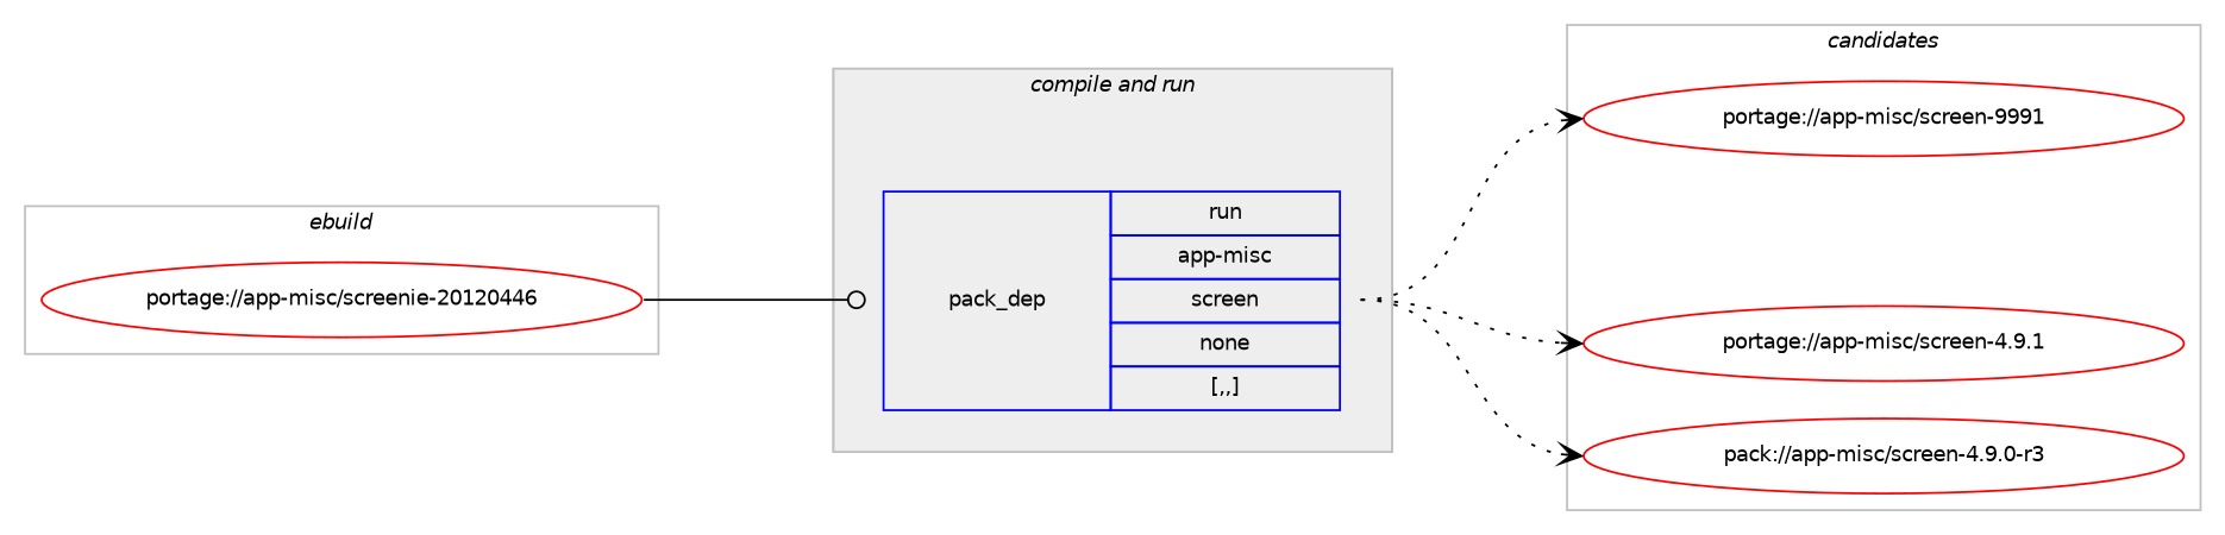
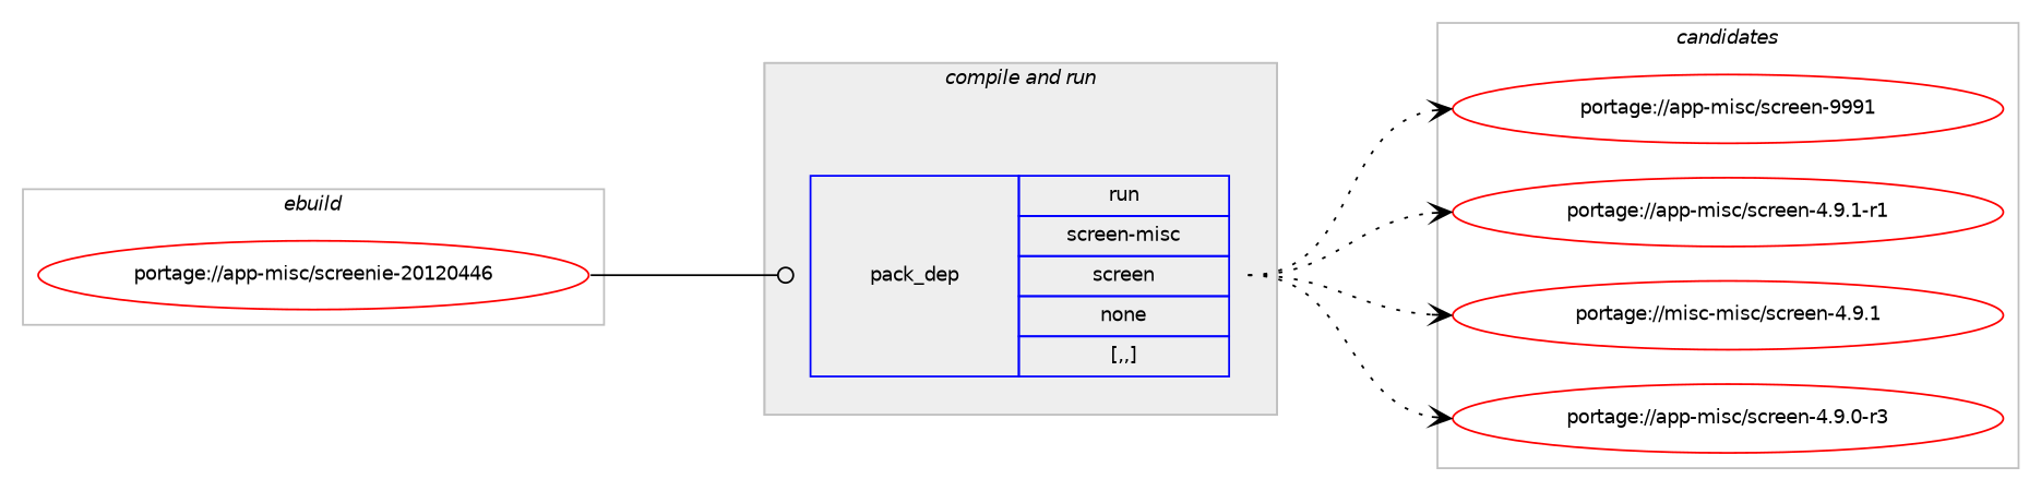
  digraph {
    compound=true
    concentrate=true
    fontname=Helvetica
    fontsize=10
    newrank=true
    rankdir=LR
    ranksep=1.5
    node [color=red fontname=Helvetica fontsize=10]
    edge [arrowhead=vee headport=w style=dotted tailport=e weight=100]
    n1 [label="portage://app-misc/screenie-20120446" width=4]
-   n2 [color=blue label=<<TABLE BORDER="0" CELLBORDER="1" CELLSPACING="0" CELLPADDING="4" WIDTH="220"><TR><TD ROWSPAN="6" CELLPADDING="30">pack_dep</TD></TR><TR><TD WIDTH="110">run</TD></TR><TR><TD>app-misc</TD></TR><TR><TD>screen</TD></TR><TR><TD>none</TD></TR><TR><TD>[,,]</TD></TR></TABLE>> shape=none]
+   n2 [color=blue label=<<TABLE BORDER="0" CELLBORDER="1" CELLSPACING="0" CELLPADDING="4" WIDTH="220"><TR><TD ROWSPAN="6" CELLPADDING="30">pack_dep</TD></TR><TR><TD WIDTH="110">run</TD></TR><TR><TD>screen-misc</TD></TR><TR><TD>screen</TD></TR><TR><TD>none</TD></TR><TR><TD>[,,]</TD></TR></TABLE>> shape=none]
    n3 [label="portage://app-misc/screen-9991" width=4]
-   n5 [label="portage://app-misc/screen-4.9.1" width=4]
-   n6 [label="pack://app-misc/screen-4.9.0-r3" width=4]
+   n4 [label="portage://app-misc/screen-4.9.1-r1" width=4]
+   n5 [label="portage://misc-misc/screen-4.9.1" width=4]
+   n6 [label="portage://app-misc/screen-4.9.0-r3" width=4]
    subgraph cluster_1 {
      color=gray
      label=<<i>ebuild</i>>
      n1
    }
    subgraph cluster_2 {
      color=gray
      label=<<i>dependencies</i>>
      subgraph cluster_3 {
        color=gray
        fillcolor="#eeeeee"
        label=<<i>compile</i>>
        style=filled
      }
      subgraph cluster_4 {
        color=gray
        fillcolor="#eeeeee"
        label=<<i>run</i>>
        style=filled
        subgraph sub_5 {
          color=gray
          fillcolor="#eeeeee"
          label=<<i>run</i>>
          style=filled
          n2
        }
      }
      subgraph cluster_6 {
        color=gray
        fillcolor="#eeeeee"
        label=<<i>compile and run</i>>
        style=filled
      }
    }
    subgraph cluster_7 {
      color=gray
      label=<<i>candidates</i>>
      rank=same
      subgraph sub_8 {
        color=black
        label=<<i>candidates</i>>
        nodesep=1
        rank=same
        n3
+       n4
        n5
        n6
      }
    }
    n1 -> n2 [arrowhead=odot style=solid weight=20]
    n2 -> n3
+   n2 -> n4
    n2 -> n5
    n2 -> n6
  }
